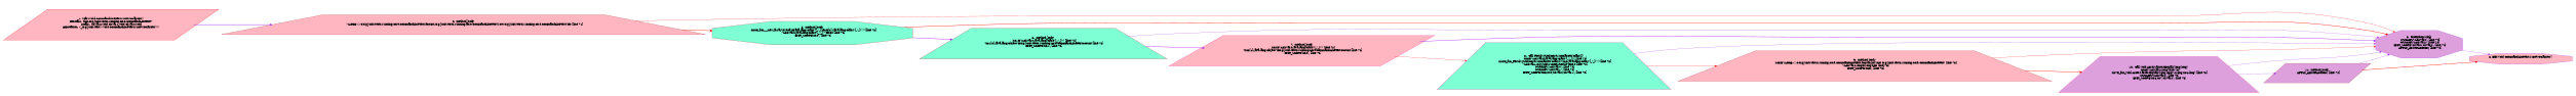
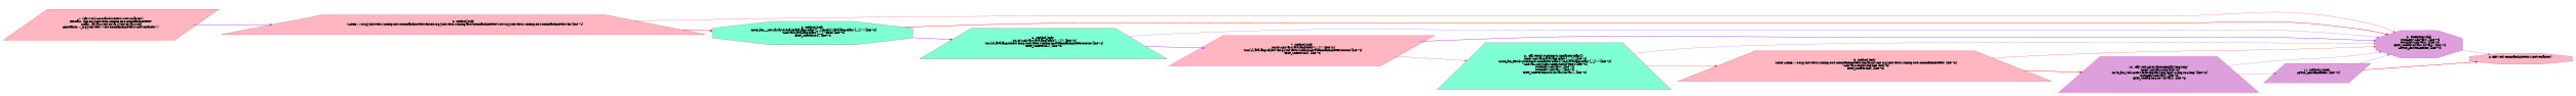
  digraph {
    rankdir=LR
    node [color=brown style=filled fillcolor=lightpink shape=trapezium]
    edge [color=purple style=solid arrowhead=diamond]
    n1 [color=red label="1: Start void CommandLineTest.runTwoClasses()\nFormals:  this:org.junit.tests.running.core.CommandLineTest*\nLocals:  $irvar2:void $irvar1:void $irvar0:void\nAnnotation: <_org.junit.Test> void CommandLineTest.runTwoClasses()() \n  " shape=parallelogram]
    n2 [label="4:  method_body \n   *&#GB<>$org.junit.tests.running.core.CommandLineTest.fCount:org.junit.tests.running.core.CommandLineTest(root org.junit.tests.running.core.CommandLineTest)=0 [line 71]\n "]
    n3 [label="3:  exceptions sink \n   NULLIFY(&$irvar0); [line 74]\n  NULLIFY(&$irvar2); [line 74]\n  EXIT_SCOPE($irvar0,$irvar2); [line 74]\n  APPLY_ABSTRACTION; [line 74]\n " shape=octagon fillcolor=plum color=purple]
    n4 [label="5:  method_body \n   n$0=_fun___new_array(sizeof(t=java.lang.Class*[_*_];len=[2]):java.lang.Class*[_*_](*)) [line 72]\n  *&$irvar0:java.lang.Class*[_*_](*)=n$0 [line 72]\n  EXIT_SCOPE(n$0); [line 72]\n " shape=octagon fillcolor=aquamarine]
    n5 [color=purple label="2: Exit void CommandLineTest.runTwoClasses() \n  " shape=octagon]
    n6 [label="6:  method_body \n   n$1=*&$irvar0:java.lang.Class*[_*_](*) [line 72]\n  *n$1[0]:java.lang.Object*=org.junit.tests.running.core.CommandLineTest$Count [line 72]\n  EXIT_SCOPE(n$1); [line 72]\n " fillcolor=aquamarine]
    n7 [label="7:  method_body \n   n$2=*&$irvar0:java.lang.Class*[_*_](*) [line 72]\n  *n$2[1]:java.lang.Object*=org.junit.tests.running.core.CommandLineTest$Count [line 72]\n  EXIT_SCOPE(n$2); [line 72]\n " shape=parallelogram color=deeppink]
    n8 [label="8:  Call Result JUnitCore.runClasses(Class[]) \n   n$3=*&$irvar0:java.lang.Class*[_*_](*) [line 72]\n  n$4=_fun_Result JUnitCore.runClasses(Class[])(n$3:java.lang.Class*[_*_](*)) [line 72]\n  *&$irvar1:org.junit.runner.Result*=n$4 [line 72]\n  NULLIFY(&$irvar0); [line 72]\n  NULLIFY(&$irvar1); [line 72]\n  EXIT_SCOPE(n$3,n$4,$irvar0,$irvar1); [line 72]\n " fillcolor=aquamarine color=deeppink]
    n9 [label="9:  method_body \n   n$5=*&#GB<>$org.junit.tests.running.core.CommandLineTest.fCount:int(root org.junit.tests.running.core.CommandLineTest) [line 73]\n  *&$irvar2:long=(long)n$5 [line 73]\n  EXIT_SCOPE(n$5); [line 73]\n "]
    n10 [label="10:  Call void Assert.assertEquals(long,long) \n   n$6=*&$irvar2:long [line 73]\n  n$7=_fun_void Assert.assertEquals(long,long)(2:long,n$6:long) [line 73]\n  NULLIFY(&$irvar2); [line 73]\n  EXIT_SCOPE(n$6,n$7,$irvar2); [line 73]\n " fillcolor=plum color=deeppink]
-   n11 [label="11:  method_body \n   APPLY_ABSTRACTION; [line 74]\n " shape=parallelogram fillcolor=plum]
+   n11 [label="11:  method_runner \n   APPLY_ABSTRACTION; [line 74]\n " shape=parallelogram fillcolor=plum]
    n1 -> n2 [style=bold]
    n2 -> n3 [color=red arrowhead=vee]
    n2 -> n4 [color=red style=bold arrowhead=vee]
    n3 -> n5 [arrowhead=vee]
    n4 -> n3 [color=red style=bold]
    n4 -> n6 [style=bold]
    n6 -> n3 [arrowhead=vee]
    n6 -> n7 [style=bold arrowhead=normal]
    n7 -> n3 [style=bold]
    n7 -> n8 [color=red arrowhead=vee]
    n8 -> n3 [arrowhead=vee]
    n8 -> n9 [color=red]
    n9 -> n3 [color=red arrowhead=vee]
    n9 -> n10 [color=red style=bold arrowhead=vee]
    n10 -> n3
    n10 -> n11
    n11 -> n3
    n11 -> n5 [color=red style=bold]
  }
